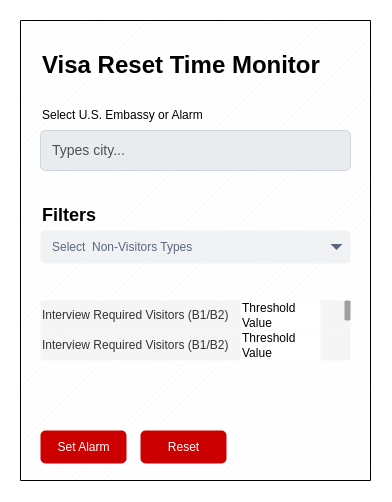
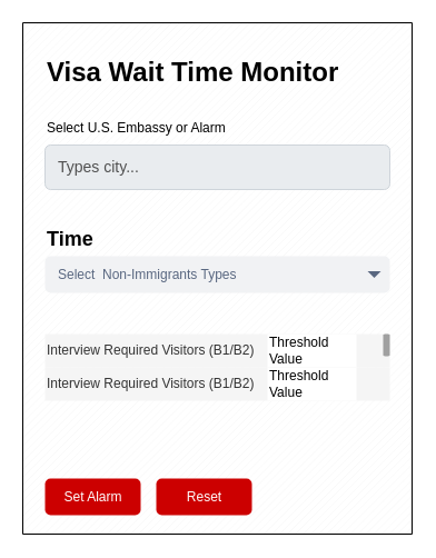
  <mxCell id="0" />
  <mxCell id="1" parent="0" />
  <mxCell id="2" value="" style="verticalLabelPosition=bottom;verticalAlign=top;html=1;shape=mxgraph.basic.patternFillRect;fillStyle=diag;step=5;fillStrokeWidth=0.2;fillStrokeColor=#dddddd;" parent="1" vertex="1"><mxGeometry x="20" y="20" width="350" height="460" as="geometry" /></mxCell>
- <mxCell id="3" value="&lt;h2&gt;Filters&lt;/h2&gt;" style="text;html=1;strokeColor=none;fillColor=none;align=left;verticalAlign=middle;whiteSpace=wrap;rounded=0;" parent="1" vertex="1"><mxGeometry x="40" y="200" width="160" height="30" as="geometry" /></mxCell>
+ <mxCell id="3" value="&lt;h2&gt;Time&lt;/h2&gt;" style="text;html=1;strokeColor=none;fillColor=none;align=left;verticalAlign=middle;whiteSpace=wrap;rounded=0;" parent="1" vertex="1"><mxGeometry x="40" y="200" width="160" height="30" as="geometry" /></mxCell>
  <mxCell id="4" value="Interview Required Visitors (B1/B2)" style="rounded=0;whiteSpace=wrap;html=1;align=left;fillColor=#f5f5f5;fontColor=#333333;strokeColor=none;" parent="1" vertex="1"><mxGeometry x="40" y="300" width="310" height="30" as="geometry" /></mxCell>
  <mxCell id="5" value="Threshold Value" style="rounded=0;whiteSpace=wrap;html=1;align=left;strokeColor=none;" parent="1" vertex="1"><mxGeometry x="240" y="300" width="80" height="30" as="geometry" /></mxCell>
  <mxCell id="6" value="Interview Required Visitors (B1/B2)" style="rounded=0;whiteSpace=wrap;html=1;align=left;fillColor=#f5f5f5;fontColor=#333333;strokeColor=none;" parent="1" vertex="1"><mxGeometry x="40" y="330" width="310" height="30" as="geometry" /></mxCell>
  <mxCell id="7" value="Threshold Value" style="rounded=0;whiteSpace=wrap;html=1;align=left;strokeColor=none;" parent="1" vertex="1"><mxGeometry x="240" y="330" width="80" height="30" as="geometry" /></mxCell>
- <mxCell id="8" value="&lt;h1&gt;Visa Reset Time Monitor&lt;/h1&gt;" style="text;html=1;strokeColor=none;fillColor=none;align=left;verticalAlign=middle;whiteSpace=wrap;rounded=0;" parent="1" vertex="1"><mxGeometry x="40" y="40" width="310" height="50" as="geometry" /></mxCell>
- <mxCell id="9" value="Select&amp;nbsp; Non-Visitors Types" style="rounded=1;fillColor=#F1F2F4;strokeColor=none;html=1;fontColor=#596780;align=left;fontSize=12;spacingLeft=10;" parent="1" vertex="1"><mxGeometry x="40" y="230" width="310" height="33" as="geometry" /></mxCell>
+ <mxCell id="8" value="&lt;h1&gt;Visa Wait Time Monitor&lt;/h1&gt;" style="text;html=1;strokeColor=none;fillColor=none;align=left;verticalAlign=middle;whiteSpace=wrap;rounded=0;" parent="1" vertex="1"><mxGeometry x="40" y="40" width="310" height="50" as="geometry" /></mxCell>
+ <mxCell id="9" value="Select&amp;nbsp; Non-Immigrants Types" style="rounded=1;fillColor=#F1F2F4;strokeColor=none;html=1;fontColor=#596780;align=left;fontSize=12;spacingLeft=10;" parent="1" vertex="1"><mxGeometry x="40" y="230" width="310" height="33" as="geometry" /></mxCell>
  <mxCell id="10" value="" style="shape=triangle;direction=south;fillColor=#596780;strokeColor=none;html=1;" parent="9" vertex="1"><mxGeometry x="1" y="0.5" width="12" height="6" relative="1" as="geometry"><mxPoint x="-20" y="-3" as="offset" /></mxGeometry></mxCell>
  <mxCell id="11" value="Types city..." style="html=1;shadow=0;dashed=0;shape=mxgraph.bootstrap.rrect;rSize=5;strokeColor=#CED4DA;strokeWidth=1;fillColor=#E9ECEF;fontColor=#505050;whiteSpace=wrap;align=left;verticalAlign=middle;spacingLeft=10;fontSize=14;fontFamily=Helvetica;" parent="1" vertex="1"><mxGeometry x="40" y="130" width="310" height="40" as="geometry" /></mxCell>
  <mxCell id="12" value="Select U.S. Embassy or Alarm" style="text;html=1;strokeColor=none;fillColor=none;align=left;verticalAlign=middle;whiteSpace=wrap;rounded=0;fontFamily=Helvetica;" parent="1" vertex="1"><mxGeometry x="40" y="100" width="310" height="30" as="geometry" /></mxCell>
  <mxCell id="13" value="" style="shape=image;html=1;verticalAlign=top;verticalLabelPosition=bottom;labelBackgroundColor=#ffffff;imageAspect=0;aspect=fixed;image=https://cdn4.iconfinder.com/data/icons/basic-user-interface-2/512/User_Interface-02-128.png;fontFamily=Helvetica;" parent="1" vertex="1"><mxGeometry x="320" y="300" width="30" height="30" as="geometry" /></mxCell>
  <mxCell id="14" value="" style="shape=image;html=1;verticalAlign=top;verticalLabelPosition=bottom;labelBackgroundColor=#ffffff;imageAspect=0;aspect=fixed;image=https://cdn4.iconfinder.com/data/icons/basic-user-interface-2/512/User_Interface-02-128.png;fontFamily=Helvetica;" parent="1" vertex="1"><mxGeometry x="320" y="330" width="30" height="30" as="geometry" /></mxCell>
  <mxCell id="15" value="" style="html=1;verticalLabelPosition=bottom;labelBackgroundColor=#ffffff;verticalAlign=top;shadow=0;dashed=0;strokeWidth=2;shape=mxgraph.ios7.misc.scroll_(vertical);fillColor=#a0a0a0;strokeColor=default;fontFamily=Helvetica;" parent="1" vertex="1"><mxGeometry x="344" y="300" width="6" height="20" as="geometry" /></mxCell>
  <mxCell id="16" value="Set Alarm" style="rounded=1;fillColor=#cc0000;strokeColor=none;html=1;fontColor=#ffffff;align=center;verticalAlign=middle;fontStyle=0;fontSize=12;fontFamily=Helvetica;" parent="1" vertex="1"><mxGeometry x="40" y="430" width="86" height="33" as="geometry" /></mxCell>
  <mxCell id="17" value="Reset" style="rounded=1;fillColor=#CC0000;strokeColor=none;html=1;fontColor=#ffffff;align=center;verticalAlign=middle;fontStyle=0;fontSize=12;fontFamily=Helvetica;" parent="1" vertex="1"><mxGeometry x="140" y="430" width="86" height="33" as="geometry" /></mxCell>
